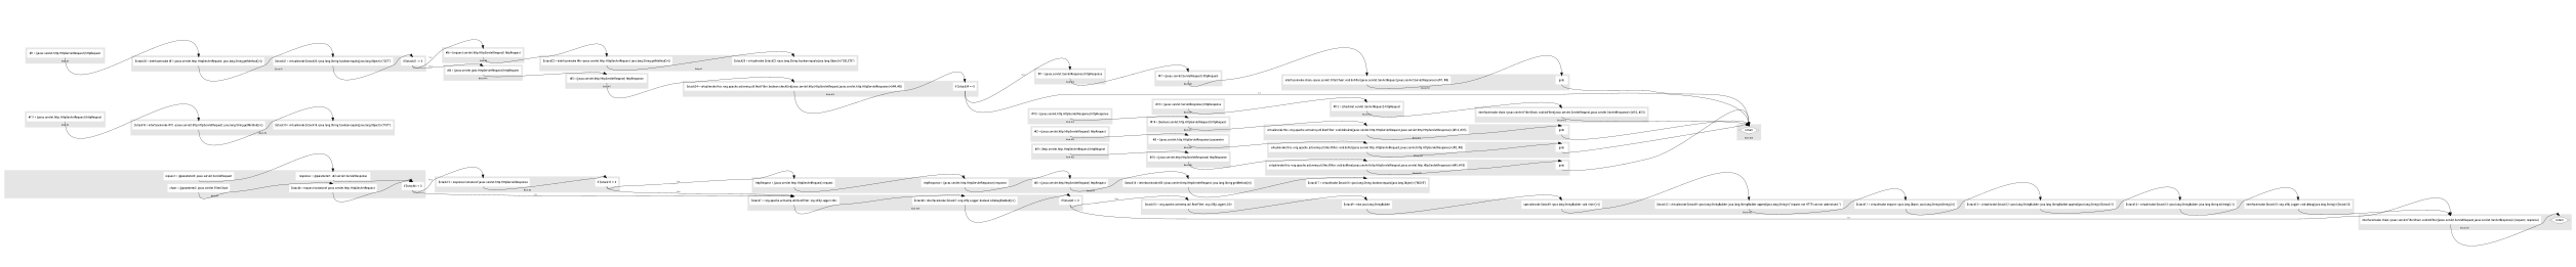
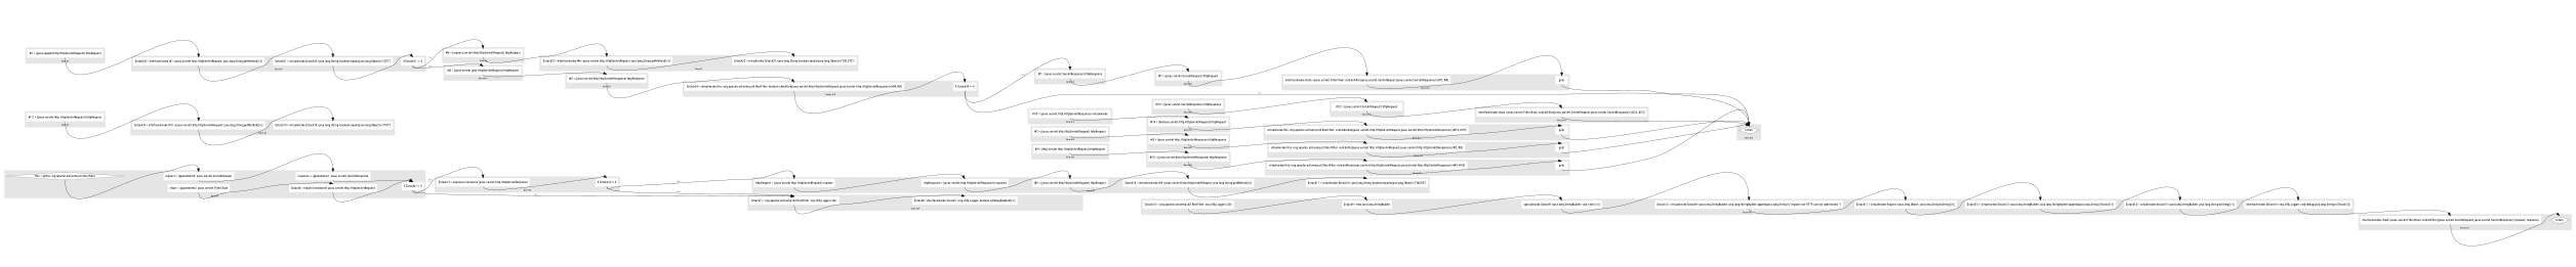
  digraph {
    color=gray90
    compound=true
    fontname="Roboto Condensed"
    fontsize=10
    labelloc=b
    rankdir=LR
    style=filled
    node [color=white fontname="Roboto Condensed" shape=box style=filled]
    edge [arrowsize=1.5 fontcolor=grey40 fontname="Roboto Condensed" fontsize=10 headport=n tailport=s]
+   n1 [color=grey50 fillcolor=white label="this := @this: org.apache.activemq.util.RestFilter" shape=Mdiamond]
    n2 [label="request := @parameter0: javax.servlet.ServletRequest"]
-   n3 [label="response := @parameter1: util.servlet.ServletResponse"]
+   n3 [label="response := @parameter1: javax.servlet.ServletResponse"]
    n4 [label="chain := @parameter2: javax.servlet.FilterChain"]
    n5 [label="$stack6 = request instanceof javax.servlet.http.HttpServletRequest"]
    n6 [label="if $stack6 == 0"]
    n7 [label="$stack15 = response instanceof javax.servlet.http.HttpServletResponse"]
    n8 [label="if $stack15 != 0"]
    n9 [label="httpRequest = (javax.servlet.http.HttpServletRequest) request"]
    n10 [label="httpResponse = (javax.servlet.http.HttpServletResponse) response"]
    n11 [label="#l0 = (javax.servlet.http.HttpServletRequest) httpRequest"]
    n12 [label="$stack16 = interfaceinvoke #l0.&lt;javax.servlet.http.HttpServletRequest: java.lang.String getMethod()&gt;()"]
    n13 [label="$stack17 = virtualinvoke $stack16.&lt;java.lang.String: boolean equals(java.lang.Object)&gt;(&quot;MOVE&quot;)"]
    n14 [label="#l11 = (javax.servlet.http.HttpServletRequest) httpRequest"]
    n15 [label="$stack18 = interfaceinvoke #l11.&lt;javax.servlet.http.HttpServletRequest: java.lang.String getMethod()&gt;()"]
    n16 [label="$stack19 = virtualinvoke $stack18.&lt;java.lang.String: boolean equals(java.lang.Object)&gt;(&quot;PUT&quot;)"]
-   n17 [label="#l1 = (javax.servlet.http.HttpServletRequest) httpRequest"]
+   n17 [label="#l1 = (javax.append.http.HttpServletRequest) httpRequest"]
    n18 [label="$stack20 = interfaceinvoke #l1.&lt;javax.servlet.http.HttpServletRequest: java.lang.String getMethod()&gt;()"]
    n19 [label="$stack21 = virtualinvoke $stack20.&lt;java.lang.String: boolean equals(java.lang.Object)&gt;(&quot;GET&quot;)"]
    n20 [label="if $stack21 == 0"]
    n21 [label="#l6 = (request.servlet.http.HttpServletRequest) httpRequest"]
-   n22 [label="#l12 = (checkGet.servlet.ServletRequest) httpRequest"]
+   n22 [label="#l12 = (javax.servlet.ServletRequest) httpRequest"]
    n23 [label="$stack22 = interfaceinvoke #l6.&lt;javax.servlet.http.HttpServletRequest: java.lang.String getMethod()&gt;()"]
    n24 [label="$stack23 = virtualinvoke $stack22.&lt;java.lang.String: boolean equals(java.lang.Object)&gt;(&quot;DELETE&quot;)"]
    n25 [label="#l13 = (javax.servlet.ServletResponse) httpResponse"]
    n26 [label="interfaceinvoke chain.&lt;javax.servlet.FilterChain: void doFilter(javax.servlet.ServletRequest,javax.servlet.ServletResponse)&gt;(#l12, #l13)"]
-   n27 [label="#l15 = (javax.servlet.http.HttpServletResponse) httpResponse"]
+   n27 [label="#l15 = (javax.servlet.http.HttpServletResponse) virtualinvoke"]
    n28 [label="#l14 = (boolean.servlet.http.HttpServletRequest) httpRequest"]
    n29 [label="virtualinvoke this.&lt;org.apache.activemq.util.RestFilter: void doDelete(javax.servlet.http.HttpServletRequest,javax.servlet.http.HttpServletResponse)&gt;(#l14, #l15)"]
    n30 [label=goto]
    n31 [label="#l4 = (javax.servlet.goto.HttpServletRequest) httpRequest"]
-   n32 [label="#l5 = (javax.servlet.http.HttpServletRequest) httpResponse"]
+   n32 [label="#l5 = (javax.servlet.http.HttpServletResponse) httpResponse"]
    n33 [label="$stack24 = virtualinvoke this.&lt;org.apache.activemq.util.RestFilter: boolean checkGet(javax.servlet.http.HttpServletRequest,javax.servlet.http.HttpServletResponse)&gt;(#l4, #l5)"]
    n34 [label="if $stack24 == 0"]
    n35 [label="#l7 = (javax.servlet.ServletResponse) httpResponse"]
    n36 [label="#l7 = (javax.servlet.ServletRequest) httpRequest"]
    n37 [label="interfaceinvoke chain.&lt;javax.servlet.FilterChain: void doFilter(javax.servlet.ServletRequest,javax.servlet.ServletResponse)&gt;(#l7, #l8)"]
    n38 [label=goto]
    n39 [label="#l2 = (javax.servlet.http.HttpServletRequest) httpRequest"]
-   n40 [label="#l3 = (javax.servlet.http.HttpServletResponse) parameter"]
+   n40 [label="#l3 = (javax.servlet.http.HttpServletResponse) httpResponse"]
    n41 [label="virtualinvoke this.&lt;org.apache.activemq.util.RestFilter: void doPut(javax.servlet.http.HttpServletRequest,javax.servlet.http.HttpServletResponse)&gt;(#l2, #l3)"]
    n42 [label=goto]
    n43 [label="#l9 = (http.servlet.http.HttpServletRequest) httpRequest"]
    n44 [label="#l10 = (javax.servlet.http.HttpServletResponse) httpResponse"]
    n45 [label="virtualinvoke this.&lt;org.apache.activemq.util.RestFilter: void doMove(javax.servlet.http.HttpServletRequest,javax.servlet.http.HttpServletResponse)&gt;(#l9, #l10)"]
    n46 [label=goto]
    n47 [color=grey50 fillcolor=white label=return shape=Mdiamond]
    n48 [label="$stack7 = &lt;org.apache.activemq.util.RestFilter: org.slf4j.Logger LOG&gt;"]
    n49 [label="$stack8 = interfaceinvoke $stack7.&lt;org.slf4j.Logger: boolean isDebugEnabled()&gt;()"]
-   n50 [label="if $stack8 == 0"]
    n51 [label="$stack10 = &lt;org.apache.activemq.util.RestFilter: org.slf4j.Logger LOG&gt;"]
    n52 [label="$stack9 = new java.lang.StringBuilder"]
    n53 [label="specialinvoke $stack9.&lt;java.lang.StringBuilder: void &lt;init&gt;()&gt;()"]
    n54 [label="$stack12 = virtualinvoke $stack9.&lt;java.lang.StringBuilder: java.lang.StringBuilder append(java.lang.String)&gt;(&quot;request not HTTP, can not understand: &quot;)"]
    n55 [label="$stack11 = virtualinvoke request.&lt;java.lang.Object: java.lang.String toString()&gt;()"]
    n56 [label="$stack13 = virtualinvoke $stack12.&lt;java.lang.StringBuilder: java.lang.StringBuilder append(java.lang.String)&gt;($stack11)"]
    n57 [label="$stack14 = virtualinvoke $stack13.&lt;java.lang.StringBuilder: java.lang.String toString()&gt;()"]
    n58 [label="interfaceinvoke $stack10.&lt;org.slf4j.Logger: void debug(java.lang.String)&gt;($stack14)"]
    n59 [label="interfaceinvoke chain.&lt;javax.servlet.FilterChain: void doFilter(javax.servlet.ServletRequest,javax.servlet.ServletResponse)&gt;(request, response)"]
    n60 [color=grey50 fillcolor=white label=return shape=Mdiamond]
    subgraph cluster_1 {
      label="Block #1"
+     n1
      n2
      n3
      n4
      n5
      n6
    }
    subgraph cluster_2 {
      label="Block #2"
      n7
      n8
    }
    subgraph cluster_3 {
      label="Block #3"
      n9
      n10
      n11
      n12
      n13
    }
    subgraph cluster_4 {
      label="Block #4"
      n14
    }
    subgraph cluster_5 {
      label="Block #5"
      n15
      n16
    }
    subgraph cluster_6 {
      label="Block #6"
      n17
    }
    subgraph cluster_7 {
      label="Block #7"
      n18
      n19
      n20
    }
    subgraph cluster_8 {
      label="Block #8"
      n21
    }
    subgraph cluster_9 {
      label="Block #11"
      n22
    }
    subgraph cluster_10 {
      label="String #9"
      n23
      n24
    }
    subgraph cluster_11 {
      label="Block #10"
      n25
    }
    subgraph cluster_12 {
      label="Block #12"
      n26
    }
    subgraph cluster_13 {
      label="Block #13"
      n27
    }
    subgraph cluster_14 {
      label="Block #14"
      n28
    }
    subgraph cluster_15 {
      label="Block #15"
      n29
      n30
    }
    subgraph cluster_16 {
      label="Block #16"
      n31
    }
    subgraph cluster_17 {
      label="Block #17"
      n32
    }
    subgraph cluster_18 {
-     label="Block #18"
+     label="Logger #18"
      n33
      n34
    }
    subgraph cluster_19 {
      label="Block #19"
      n35
    }
    subgraph cluster_20 {
      label="Block #20"
      n36
    }
    subgraph cluster_21 {
      label="Block #21"
      n37
      n38
    }
    subgraph cluster_22 {
      label="Block #22"
      n39
    }
    subgraph cluster_23 {
      label="Block #23"
      n40
    }
    subgraph cluster_24 {
      label="Block #24"
      n41
      n42
    }
    subgraph cluster_25 {
      label="Block #25"
      n43
    }
    subgraph cluster_26 {
      label="Block #26"
      n44
    }
    subgraph cluster_27 {
      label="Block #27"
      n45
      n46
    }
    subgraph cluster_28 {
      label="Block #28"
      n47
    }
    subgraph cluster_29 {
      label="Block #29"
      n48
      n49
-     n50
    }
    subgraph cluster_30 {
      label="Block #30"
      n51
      n52
      n53
      n54
      n55
      n56
      n57
      n58
    }
    subgraph cluster_31 {
      label="Block #31"
      n59
      n60
    }
+   n1 -> n2
    n2 -> n3
    n3 -> n6
    n4 -> n5
    n5 -> n6
    n6 -> n7 [label=false]
    n6 -> n48 [label=true]
    n7 -> n8
    n8 -> n9 [label=true]
    n8 -> n48 [label=false]
    n9 -> n10
    n10 -> n11
    n11 -> n12
    n12 -> n13
    n14 -> n15
    n15 -> n16
    n17 -> n18
    n18 -> n19
    n19 -> n20
    n20 -> n21 [label=true]
    n20 -> n31 [label=false]
    n21 -> n23
    n22 -> n26
    n23 -> n24
    n25 -> n22
    n26 -> n47
    n27 -> n28
    n28 -> n29
    n29 -> n30
    n30 -> n47
    n31 -> n32
    n32 -> n33
    n33 -> n34
    n34 -> n35 [label=false]
    n34 -> n47 [label=true]
    n35 -> n36
    n36 -> n37
    n37 -> n38
    n38 -> n47
    n39 -> n40
    n40 -> n41
    n41 -> n42
    n42 -> n47
    n43 -> n44
    n44 -> n45
    n45 -> n46
    n46 -> n47
    n48 -> n49
-   n49 -> n50
-   n50 -> n51 [label=false]
-   n50 -> n59 [label=true]
    n51 -> n52
    n52 -> n53
    n53 -> n54
    n54 -> n55
    n55 -> n56
    n56 -> n57
    n57 -> n58
    n58 -> n59
    n59 -> n60
  }
